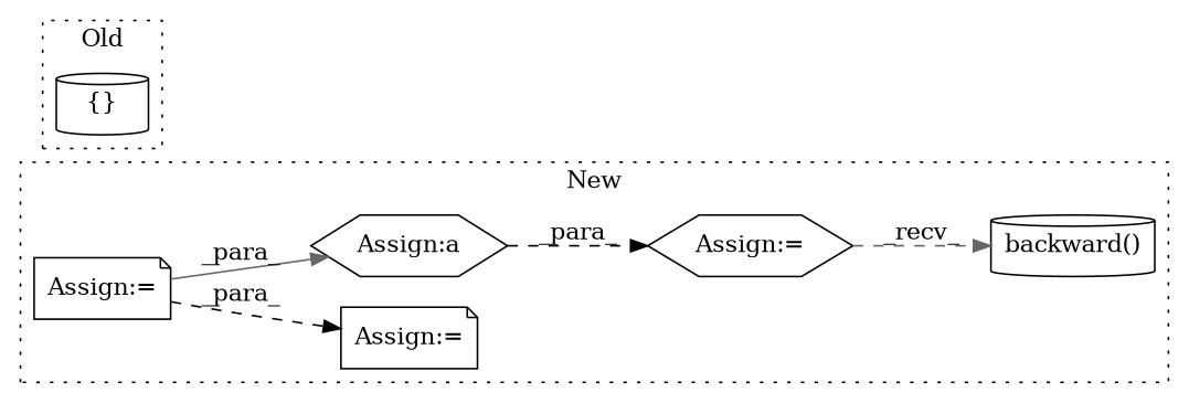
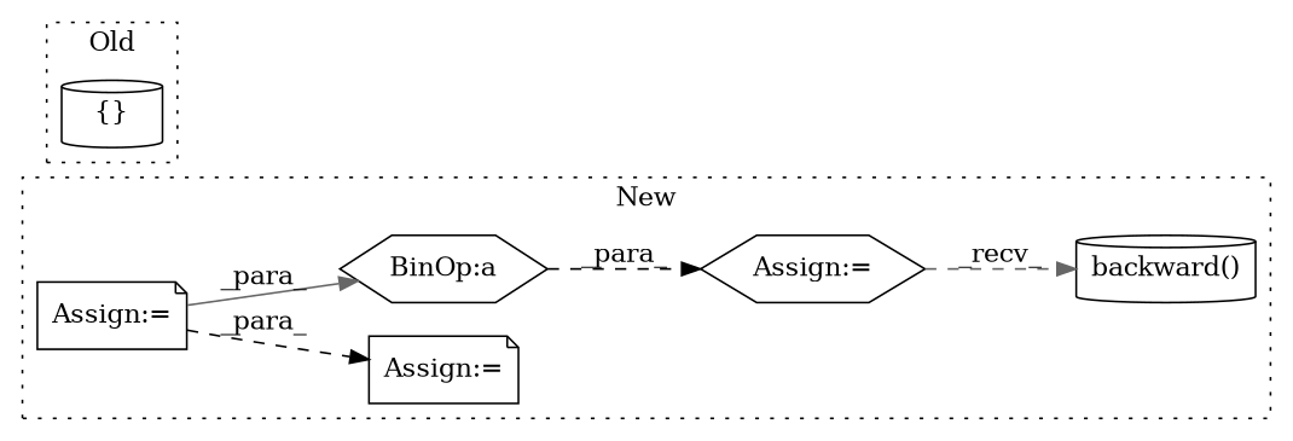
  digraph {
    rankdir=LR
    node [a=68 l=3 shape=cylinder]
    edge [color=black style=dashed]
    n1 [a=75 l=15 label="backward()" s=8084]
    n2 [label="Assign:=" s=7487 shape=note]
    n3 [label="Assign:=" s=7853 shape=note]
-   n4 [a=82 label="Assign:a" s=7610 shape=hexagon]
+   n4 [a=82 label="BinOp:a" s=7610 shape=hexagon]
    n5 [label="Assign:=" s=7569 shape=hexagon]
    n6 [a=59 l="1,0" label="{}" s="7686,7737"]
    subgraph cluster_1 {
      label=New
      style=dotted
      n1
      n2
      n3
      n4
      n5
    }
    subgraph cluster_2 {
      label=Old
      style=dotted
      n6
    }
    n2 -> n3 [label=_para_]
    n2 -> n4 [label=_para_ color=gray40 style=solid]
    n4 -> n5 [label=_para_]
    n5 -> n1 [label=_recv_ color=gray40]
  }
